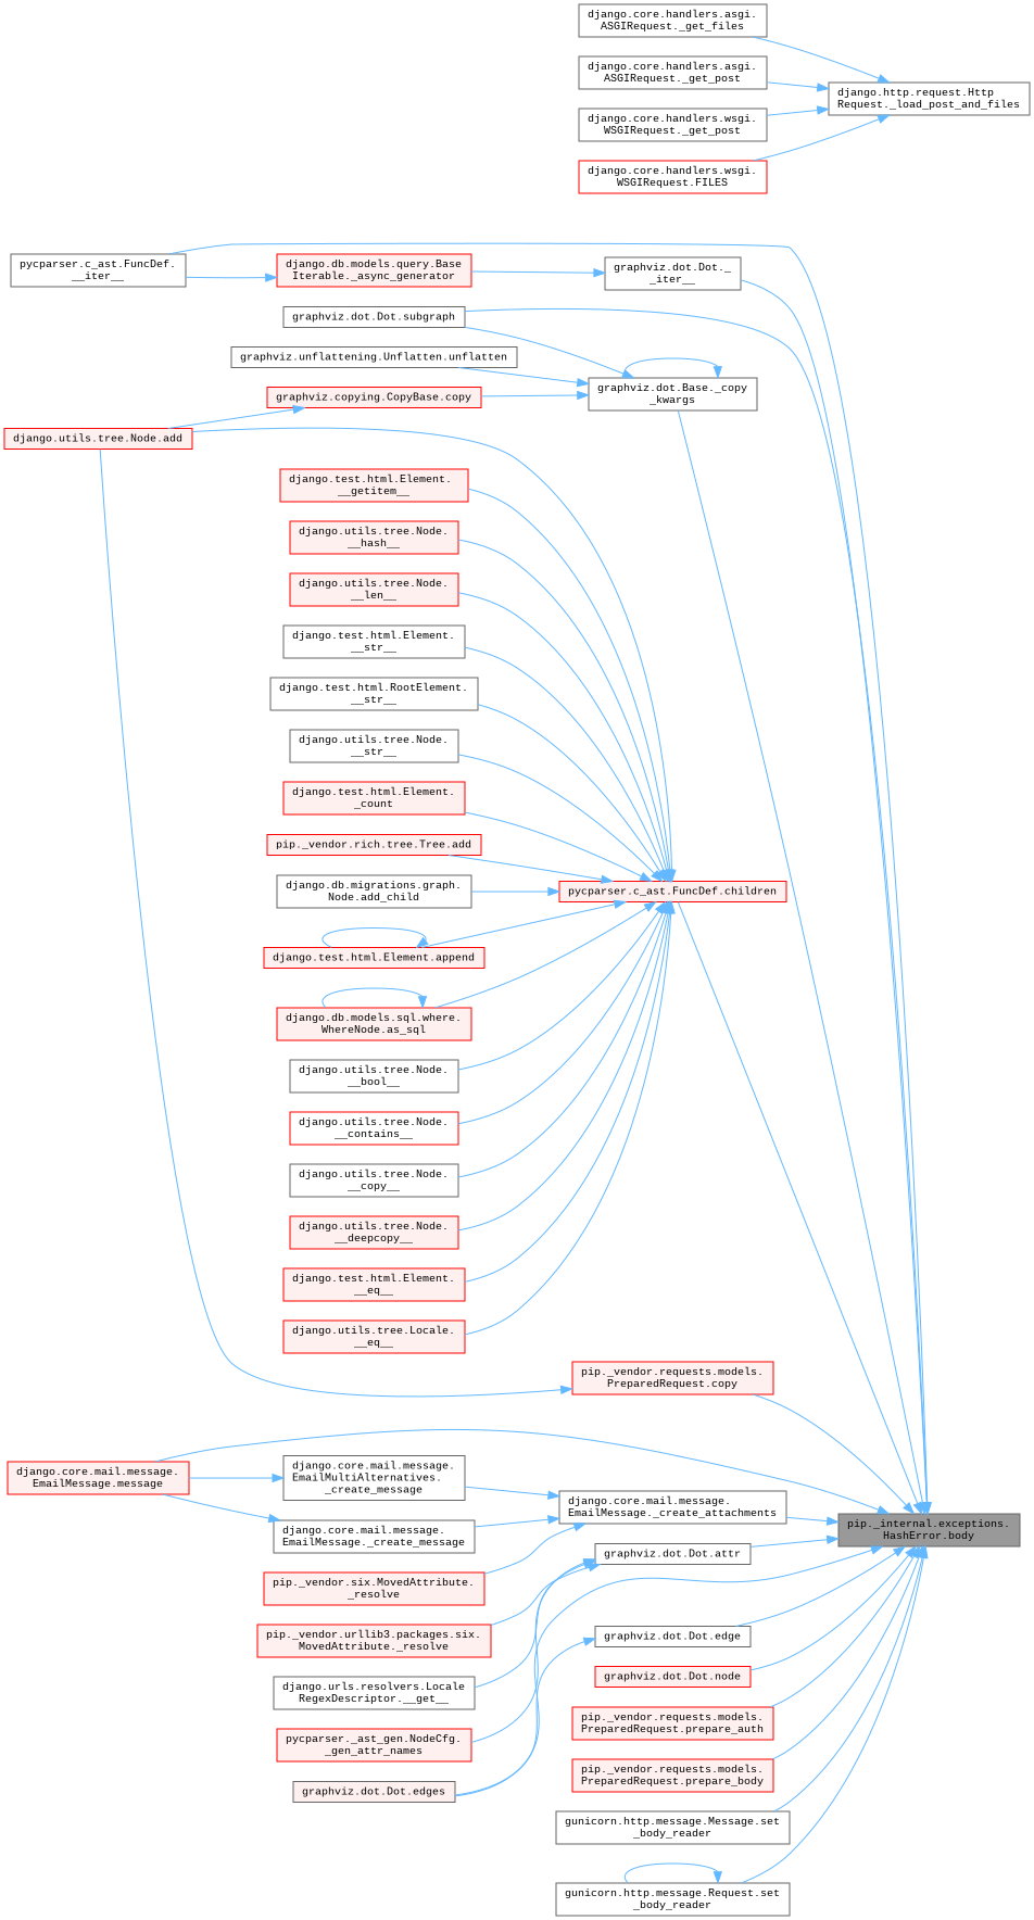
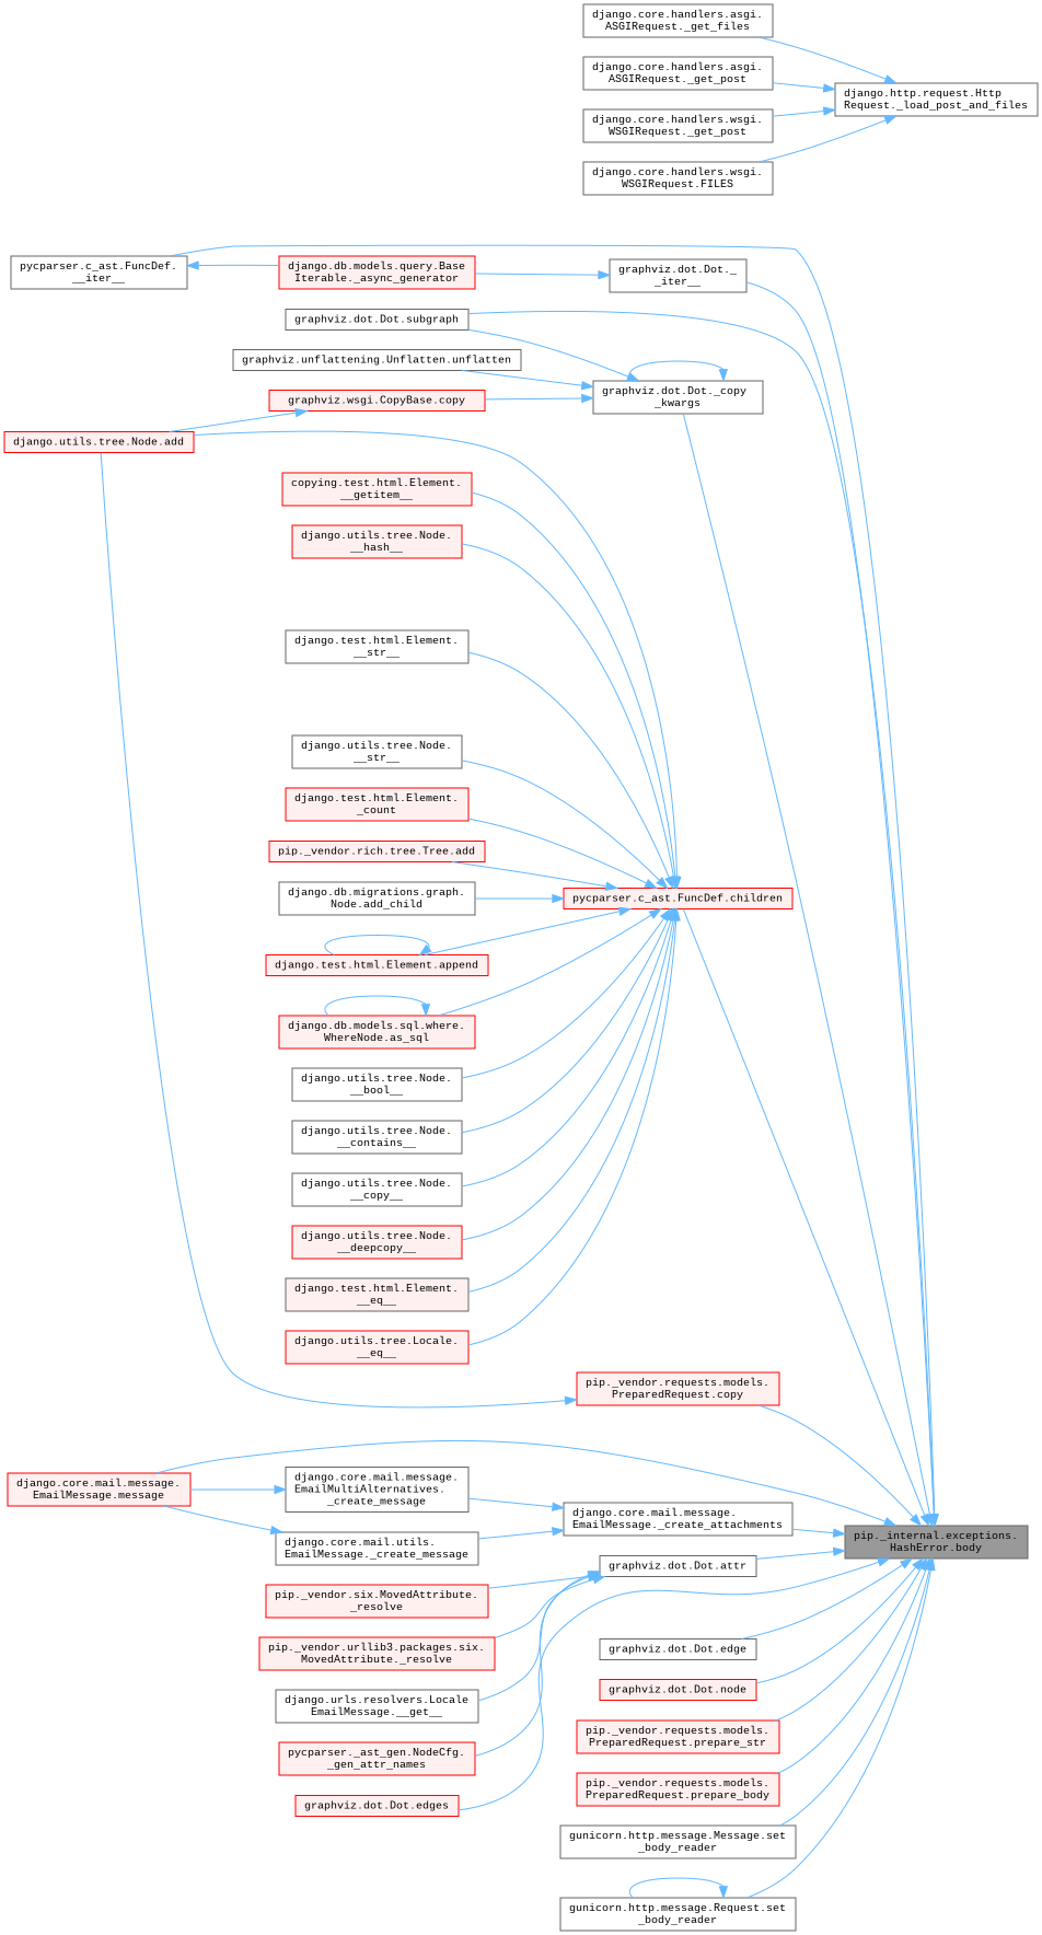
  digraph {
    fontname="Liberation Mono"
    rankdir=RL
    node [color=grey40 fillcolor=white fontname="Liberation Mono" fontsize=10 shape=box style=filled]
    edge [color=steelblue1 dir=back fontname="Liberation Mono" fontsize=10 labelfontname=Helvetica labelfontsize=10 style=solid]
    n1 [color=gray40 fillcolor=grey60 fontcolor=black height=0.2 label="pip._internal.exceptions.\lHashError.body" width=0.4]
    n2 [height=0.2 label="graphviz.dot.Dot._\l_iter__" width=0.4]
    n3 [height=0.2 label="pycparser.c_ast.FuncDef.\l__iter__" width=0.4]
-   n4 [height=0.2 label="graphviz.dot.Base._copy\l_kwargs" width=0.4]
+   n4 [height=0.2 label="graphviz.dot.Dot._copy\l_kwargs" width=0.4]
    n5 [height=0.2 label="graphviz.dot.Dot.subgraph" width=0.4]
    n6 [height=0.2 label="django.core.mail.message.\lEmailMessage._create_attachments" width=0.4]
    n7 [color=red fillcolor="#FFF0F0" height=0.2 label="django.core.mail.message.\lEmailMessage.message" width=0.4]
    n8 [height=0.2 label="graphviz.dot.Dot.attr" width=0.4]
    n9 [color=red fillcolor="#FFF0F0" height=0.2 label="pycparser.c_ast.FuncDef.children" width=0.4]
    n10 [color=red fillcolor="#FFF0F0" height=0.2 label="pip._vendor.requests.models.\lPreparedRequest.copy" width=0.4]
    n11 [height=0.2 label="graphviz.dot.Dot.edge" width=0.4]
-   n12 [fillcolor="#FFF0F0" height=0.2 label="graphviz.dot.Dot.edges" width=0.4]
+   n12 [color=red fillcolor="#FFF0F0" height=0.2 label="graphviz.dot.Dot.edges" width=0.4]
    n13 [color=red fillcolor="#FFF0F0" height=0.2 label="graphviz.dot.Dot.node" width=0.4]
-   n14 [color=red fillcolor="#FFF0F0" height=0.2 label="pip._vendor.requests.models.\lPreparedRequest.prepare_auth" width=0.4]
+   n14 [color=red fillcolor="#FFF0F0" height=0.2 label="pip._vendor.requests.models.\lPreparedRequest.prepare_str" width=0.4]
    n15 [color=red fillcolor="#FFF0F0" height=0.2 label="pip._vendor.requests.models.\lPreparedRequest.prepare_body" width=0.4]
    n16 [height=0.2 label="gunicorn.http.message.Message.set\l_body_reader" width=0.4]
    n17 [height=0.2 label="gunicorn.http.message.Request.set\l_body_reader" width=0.4]
    n18 [color=red fillcolor="#FFF0F0" height=0.2 label="django.db.models.query.Base\lIterable._async_generator" width=0.4]
-   n19 [color=red fillcolor="#FFF0F0" height=0.2 label="graphviz.copying.CopyBase.copy" width=0.4]
+   n19 [color=red fillcolor="#FFF0F0" height=0.2 label="graphviz.wsgi.CopyBase.copy" width=0.4]
    n20 [height=0.2 label="graphviz.unflattening.Unflatten.unflatten" width=0.4]
-   n21 [height=0.2 label="django.core.mail.message.\lEmailMessage._create_message" width=0.4]
+   n21 [height=0.2 label="django.core.mail.utils.\lEmailMessage._create_message" width=0.4]
    n22 [height=0.2 label="django.core.mail.message.\lEmailMultiAlternatives.\l_create_message" width=0.4]
    n23 [height=0.2 label="django.http.request.Http\lRequest._load_post_and_files" width=0.4]
    n24 [height=0.2 label="django.core.handlers.asgi.\lASGIRequest._get_files" width=0.4]
    n25 [height=0.2 label="django.core.handlers.asgi.\lASGIRequest._get_post" width=0.4]
    n26 [height=0.2 label="django.core.handlers.wsgi.\lWSGIRequest._get_post" width=0.4]
-   n27 [color=red height=0.2 label="django.core.handlers.wsgi.\lWSGIRequest.FILES" width=0.4]
-   n28 [height=0.2 label="django.urls.resolvers.Locale\lRegexDescriptor.__get__" width=0.4]
+   n27 [height=0.2 label="django.core.handlers.wsgi.\lWSGIRequest.FILES" width=0.4]
+   n28 [height=0.2 label="django.urls.resolvers.Locale\lEmailMessage.__get__" width=0.4]
    n29 [color=red fillcolor="#FFF0F0" height=0.2 label="pycparser._ast_gen.NodeCfg.\l_gen_attr_names" width=0.4]
    n30 [color=red fillcolor="#FFF0F0" height=0.2 label="pip._vendor.six.MovedAttribute.\l_resolve" width=0.4]
    n31 [color=red fillcolor="#FFF0F0" height=0.2 label="pip._vendor.urllib3.packages.six.\lMovedAttribute._resolve" width=0.4]
    n32 [color=red fillcolor="#FFF0F0" height=0.2 label="django.utils.tree.Node.add" width=0.4]
    n33 [height=0.2 label="django.utils.tree.Node.\l__bool__" width=0.4]
-   n34 [color=red height=0.2 label="django.utils.tree.Node.\l__contains__" width=0.4]
+   n34 [height=0.2 label="django.utils.tree.Node.\l__contains__" width=0.4]
    n35 [height=0.2 label="django.utils.tree.Node.\l__copy__" width=0.4]
    n36 [color=red fillcolor="#FFF0F0" height=0.2 label="django.utils.tree.Node.\l__deepcopy__" width=0.4]
-   n37 [color=red fillcolor="#FFF0F0" height=0.2 label="django.test.html.Element.\l__eq__" width=0.4]
+   n37 [fillcolor="#FFF0F0" height=0.2 label="django.test.html.Element.\l__eq__" width=0.4]
    n38 [color=red fillcolor="#FFF0F0" height=0.2 label="django.utils.tree.Locale.\l__eq__" width=0.4]
-   n39 [color=red fillcolor="#FFF0F0" height=0.2 label="django.test.html.Element.\l__getitem__" width=0.4]
+   n39 [color=red fillcolor="#FFF0F0" height=0.2 label="copying.test.html.Element.\l__getitem__" width=0.4]
    n40 [color=red fillcolor="#FFF0F0" height=0.2 label="django.utils.tree.Node.\l__hash__" width=0.4]
-   n41 [color=red fillcolor="#FFF0F0" height=0.2 label="django.utils.tree.Node.\l__len__" width=0.4]
    n42 [height=0.2 label="django.test.html.Element.\l__str__" width=0.4]
-   n43 [height=0.2 label="django.test.html.RootElement.\l__str__" width=0.4]
    n44 [height=0.2 label="django.utils.tree.Node.\l__str__" width=0.4]
    n45 [color=red fillcolor="#FFF0F0" height=0.2 label="django.test.html.Element.\l_count" width=0.4]
    n46 [color=red fillcolor="#FFF0F0" height=0.2 label="pip._vendor.rich.tree.Tree.add" width=0.4]
    n47 [height=0.2 label="django.db.migrations.graph.\lNode.add_child" width=0.4]
    n48 [color=red fillcolor="#FFF0F0" height=0.2 label="django.test.html.Element.append" width=0.4]
    n49 [color=red fillcolor="#FFF0F0" height=0.2 label="django.db.models.sql.where.\lWhereNode.as_sql" width=0.4]
    n1 -> n2
    n1 -> n3
    n1 -> n4
    n1 -> n5
    n1 -> n6
    n1 -> n7
    n1 -> n8
    n1 -> n9
    n1 -> n10
    n1 -> n11
    n1 -> n12
    n1 -> n13
    n1 -> n14
    n1 -> n15
    n1 -> n16
    n1 -> n17
    n2 -> n18
-   n18 -> n3
+   n3 -> n18
    n4 -> n4
    n4 -> n5
    n4 -> n19
    n4 -> n20
    n6 -> n21
    n6 -> n22
    n8 -> n28
    n8 -> n29
-   n6 -> n30
+   n8 -> n30
    n8 -> n31
    n9 -> n32
    n9 -> n33
    n9 -> n34
    n9 -> n35
    n9 -> n36
    n9 -> n37
    n9 -> n38
    n9 -> n39
    n9 -> n40
-   n9 -> n41
    n9 -> n42
-   n9 -> n43
    n9 -> n44
    n9 -> n45
    n9 -> n46
    n9 -> n47
    n9 -> n48
    n9 -> n49
    n10 -> n32
-   n11 -> n12
    n17 -> n17
    n19 -> n32
    n21 -> n7
    n22 -> n7
    n23 -> n24
    n23 -> n25
    n23 -> n26
    n23 -> n27
    n48 -> n48
    n49 -> n49
  }
